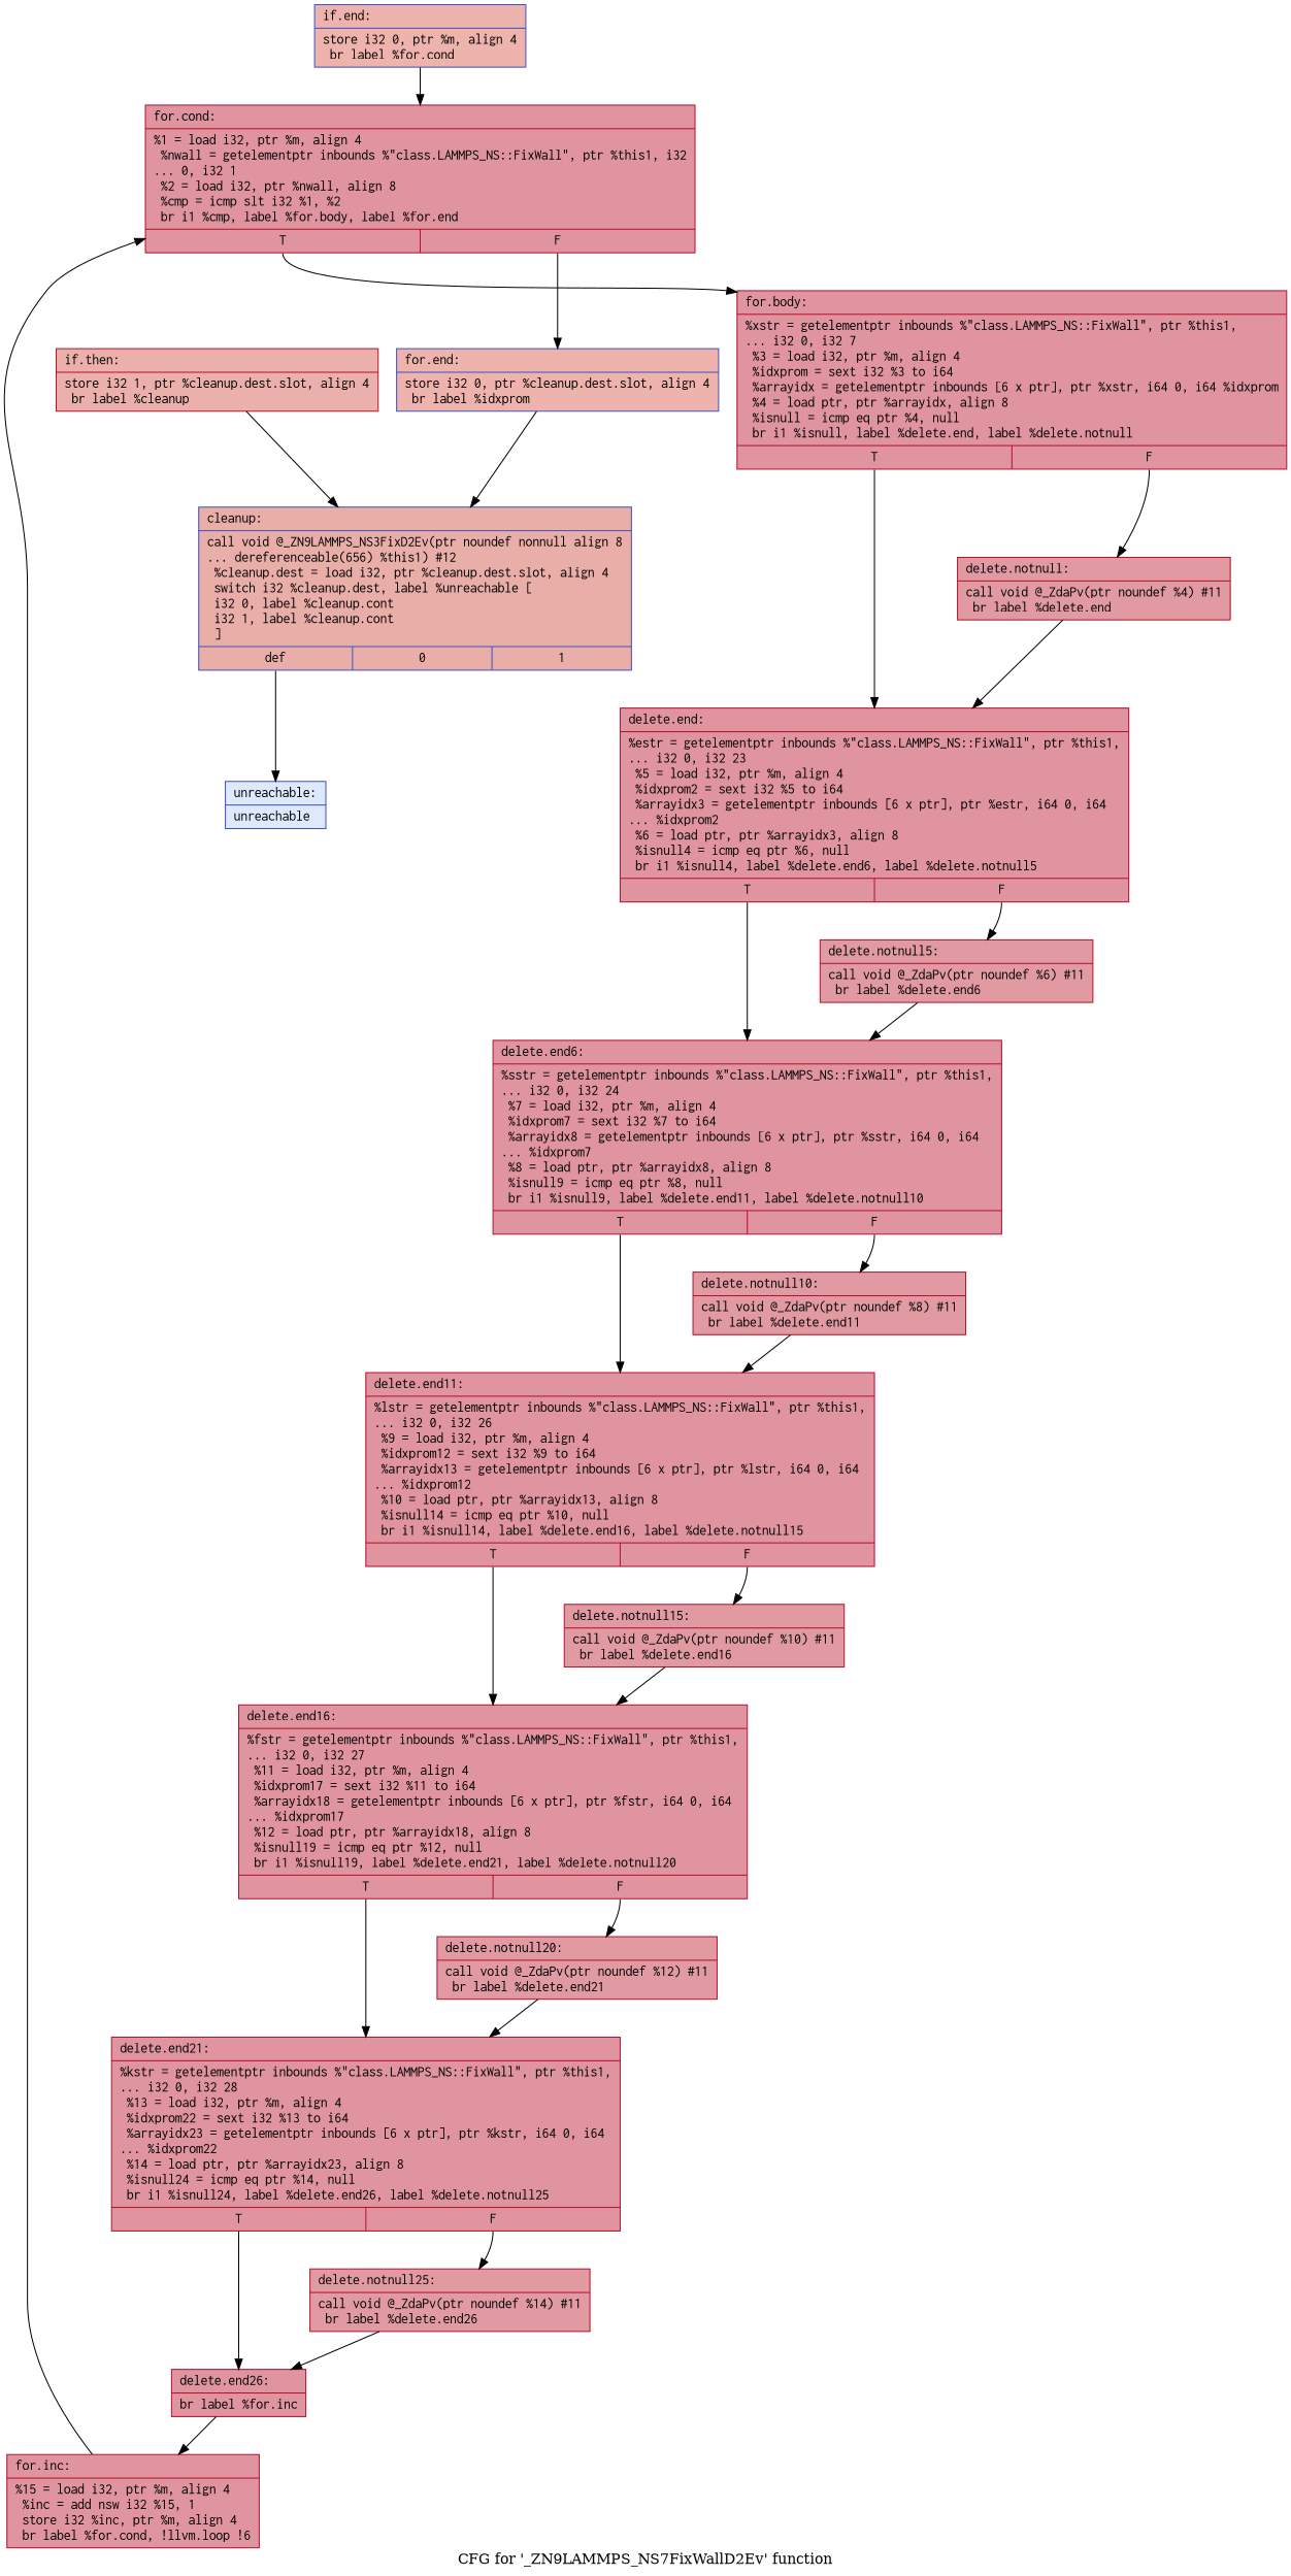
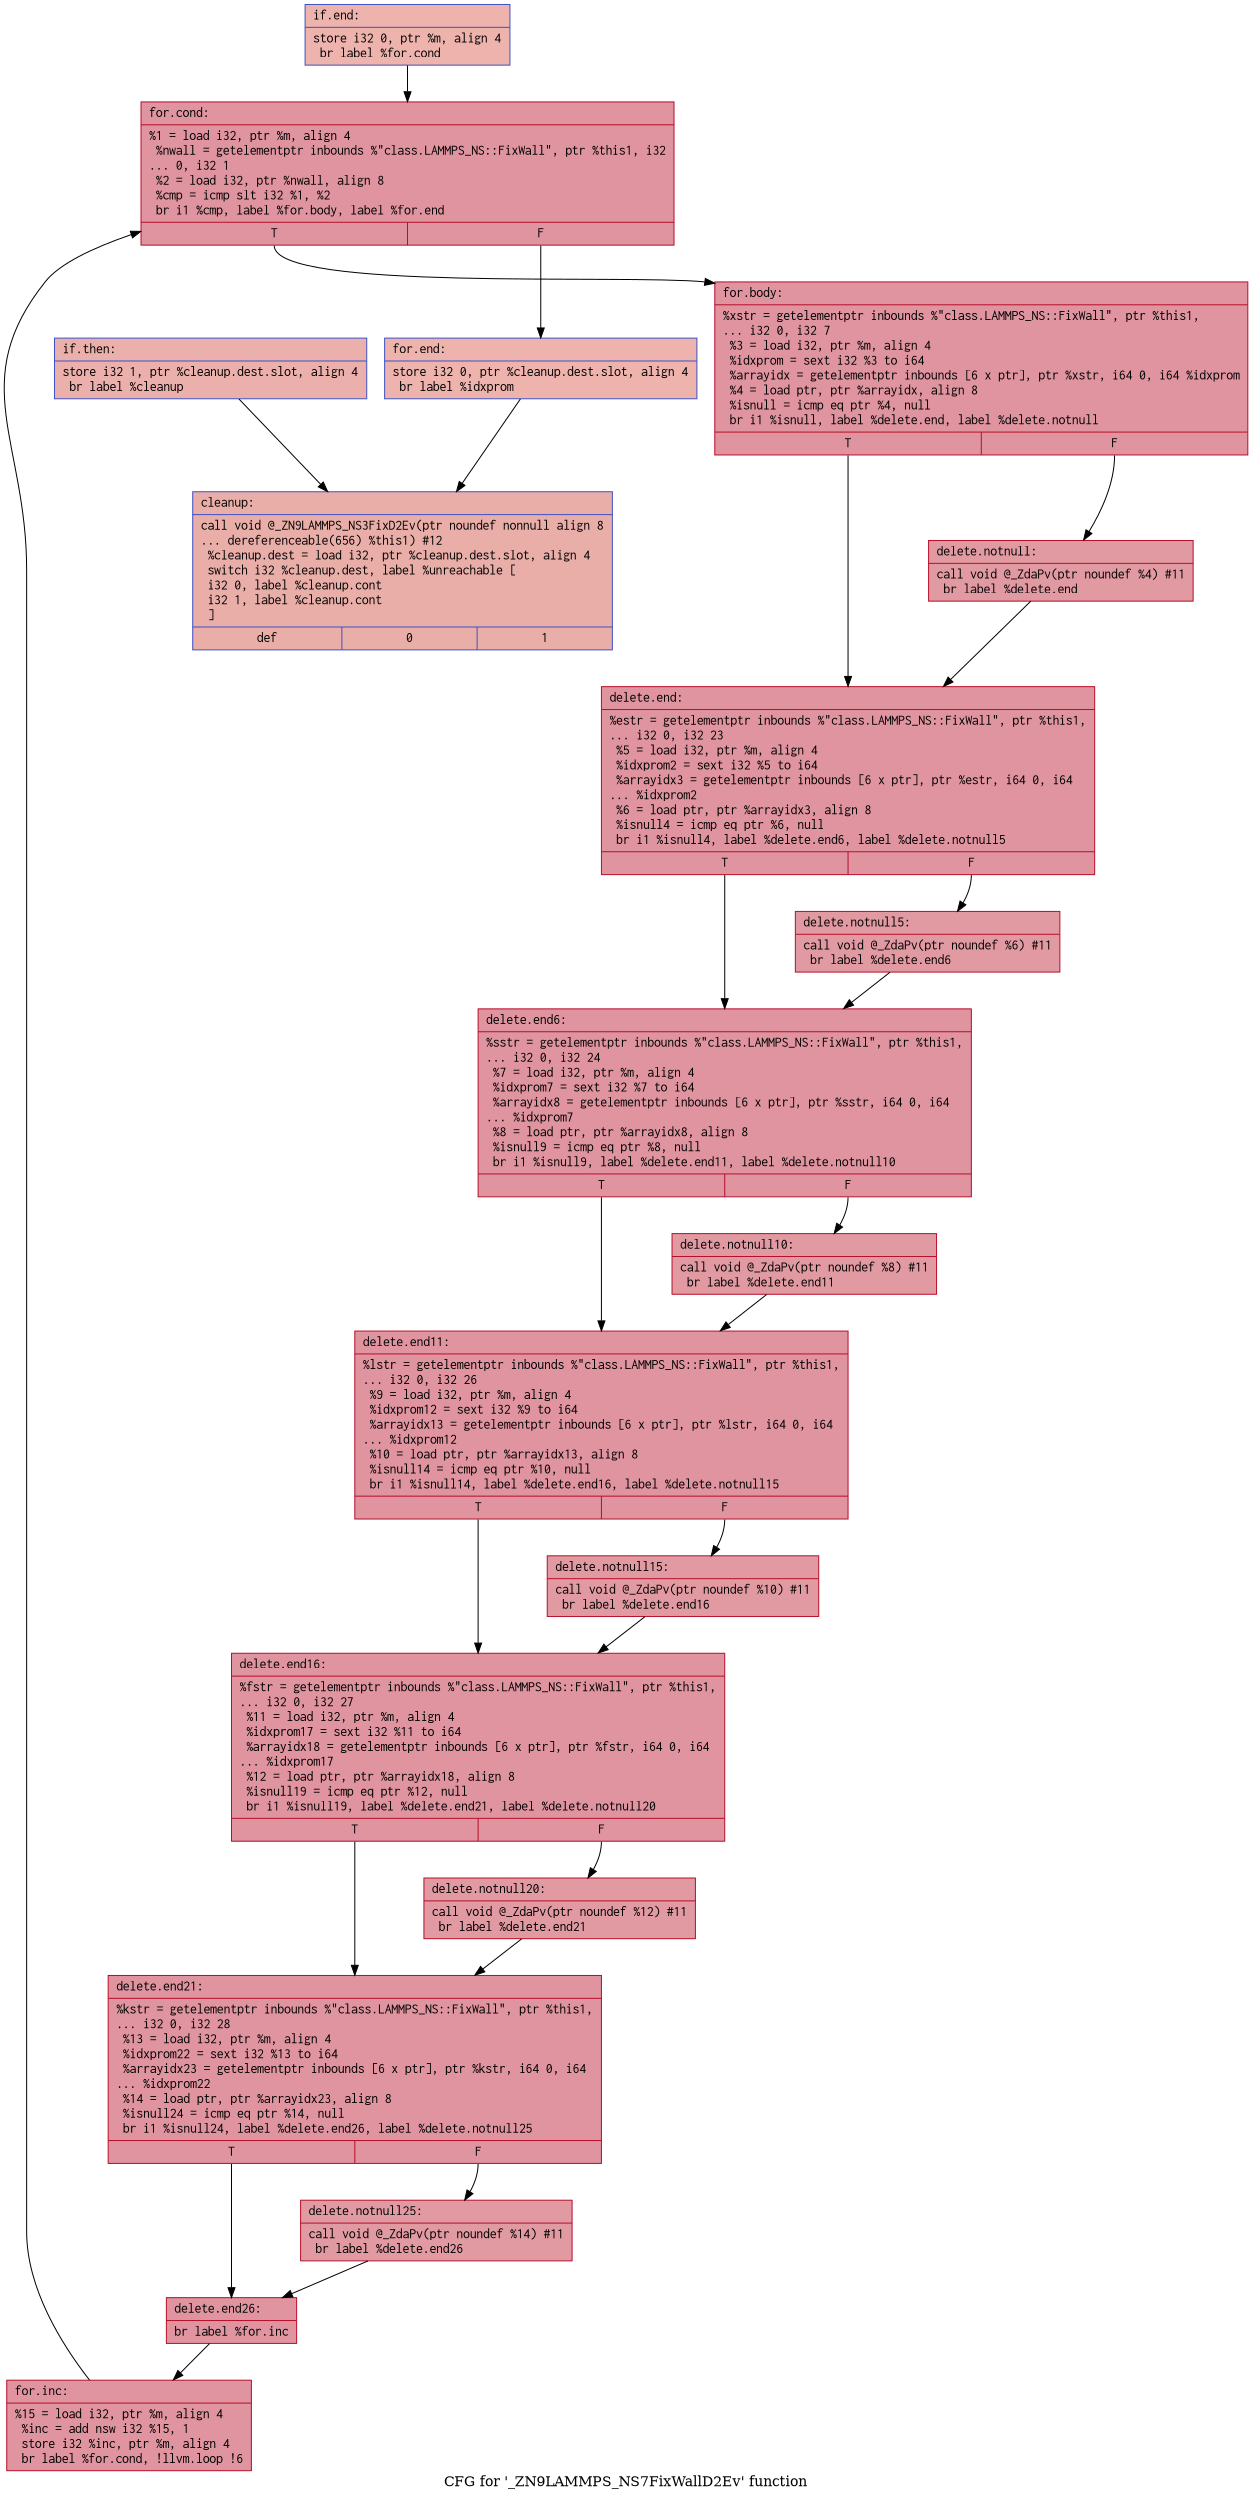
  digraph {
    label="CFG for '_ZN9LAMMPS_NS7FixWallD2Ev' function"
    node [color="#b70d28ff" fillcolor="#b70d2870" fontname=Courier shape=record style=filled]
-   n1 [fillcolor="#d24b4070" label="{if.then:\l|  store i32 1, ptr %cleanup.dest.slot, align 4\l  br label %cleanup\l}"]
+   n1 [color="#3d50c3ff" fillcolor="#d24b4070" label="{if.then:\l|  store i32 1, ptr %cleanup.dest.slot, align 4\l  br label %cleanup\l}"]
    n2 [color="#3d50c3ff" fillcolor="#d0473d70" label="{cleanup:\l|  call void @_ZN9LAMMPS_NS3FixD2Ev(ptr noundef nonnull align 8\l... dereferenceable(656) %this1) #12\l  %cleanup.dest = load i32, ptr %cleanup.dest.slot, align 4\l  switch i32 %cleanup.dest, label %unreachable [\l    i32 0, label %cleanup.cont\l    i32 1, label %cleanup.cont\l  ]\l|{<s0>def|<s1>0|<s2>1}}"]
    n3 [color="#3d50c3ff" fillcolor="#d6524470" label="{if.end:\l|  store i32 0, ptr %m, align 4\l  br label %for.cond\l}"]
    n4 [label="{for.cond:\l|  %1 = load i32, ptr %m, align 4\l  %nwall = getelementptr inbounds %\"class.LAMMPS_NS::FixWall\", ptr %this1, i32\l... 0, i32 1\l  %2 = load i32, ptr %nwall, align 8\l  %cmp = icmp slt i32 %1, %2\l  br i1 %cmp, label %for.body, label %for.end\l|{<s0>T|<s1>F}}"]
-   n5 [color="#3d50c3ff" fillcolor="#b5cdfa70" label="{unreachable:\l|  unreachable\l}"]
    n6 [label="{for.body:\l|  %xstr = getelementptr inbounds %\"class.LAMMPS_NS::FixWall\", ptr %this1,\l... i32 0, i32 7\l  %3 = load i32, ptr %m, align 4\l  %idxprom = sext i32 %3 to i64\l  %arrayidx = getelementptr inbounds [6 x ptr], ptr %xstr, i64 0, i64 %idxprom\l  %4 = load ptr, ptr %arrayidx, align 8\l  %isnull = icmp eq ptr %4, null\l  br i1 %isnull, label %delete.end, label %delete.notnull\l|{<s0>T|<s1>F}}"]
    n7 [color="#3d50c3ff" fillcolor="#d6524470" label="{for.end:\l|  store i32 0, ptr %cleanup.dest.slot, align 4\l  br label %idxprom\l}"]
    n8 [label="{delete.end:\l|  %estr = getelementptr inbounds %\"class.LAMMPS_NS::FixWall\", ptr %this1,\l... i32 0, i32 23\l  %5 = load i32, ptr %m, align 4\l  %idxprom2 = sext i32 %5 to i64\l  %arrayidx3 = getelementptr inbounds [6 x ptr], ptr %estr, i64 0, i64\l... %idxprom2\l  %6 = load ptr, ptr %arrayidx3, align 8\l  %isnull4 = icmp eq ptr %6, null\l  br i1 %isnull4, label %delete.end6, label %delete.notnull5\l|{<s0>T|<s1>F}}"]
    n9 [fillcolor="#bb1b2c70" label="{delete.notnull:\l|  call void @_ZdaPv(ptr noundef %4) #11\l  br label %delete.end\l}"]
    n10 [label="{delete.end6:\l|  %sstr = getelementptr inbounds %\"class.LAMMPS_NS::FixWall\", ptr %this1,\l... i32 0, i32 24\l  %7 = load i32, ptr %m, align 4\l  %idxprom7 = sext i32 %7 to i64\l  %arrayidx8 = getelementptr inbounds [6 x ptr], ptr %sstr, i64 0, i64\l... %idxprom7\l  %8 = load ptr, ptr %arrayidx8, align 8\l  %isnull9 = icmp eq ptr %8, null\l  br i1 %isnull9, label %delete.end11, label %delete.notnull10\l|{<s0>T|<s1>F}}"]
    n11 [fillcolor="#bb1b2c70" label="{delete.notnull5:\l|  call void @_ZdaPv(ptr noundef %6) #11\l  br label %delete.end6\l}"]
    n12 [label="{delete.end11:\l|  %lstr = getelementptr inbounds %\"class.LAMMPS_NS::FixWall\", ptr %this1,\l... i32 0, i32 26\l  %9 = load i32, ptr %m, align 4\l  %idxprom12 = sext i32 %9 to i64\l  %arrayidx13 = getelementptr inbounds [6 x ptr], ptr %lstr, i64 0, i64\l... %idxprom12\l  %10 = load ptr, ptr %arrayidx13, align 8\l  %isnull14 = icmp eq ptr %10, null\l  br i1 %isnull14, label %delete.end16, label %delete.notnull15\l|{<s0>T|<s1>F}}"]
    n13 [fillcolor="#bb1b2c70" label="{delete.notnull10:\l|  call void @_ZdaPv(ptr noundef %8) #11\l  br label %delete.end11\l}"]
    n14 [label="{delete.end16:\l|  %fstr = getelementptr inbounds %\"class.LAMMPS_NS::FixWall\", ptr %this1,\l... i32 0, i32 27\l  %11 = load i32, ptr %m, align 4\l  %idxprom17 = sext i32 %11 to i64\l  %arrayidx18 = getelementptr inbounds [6 x ptr], ptr %fstr, i64 0, i64\l... %idxprom17\l  %12 = load ptr, ptr %arrayidx18, align 8\l  %isnull19 = icmp eq ptr %12, null\l  br i1 %isnull19, label %delete.end21, label %delete.notnull20\l|{<s0>T|<s1>F}}"]
    n15 [fillcolor="#bb1b2c70" label="{delete.notnull15:\l|  call void @_ZdaPv(ptr noundef %10) #11\l  br label %delete.end16\l}"]
    n16 [label="{delete.end21:\l|  %kstr = getelementptr inbounds %\"class.LAMMPS_NS::FixWall\", ptr %this1,\l... i32 0, i32 28\l  %13 = load i32, ptr %m, align 4\l  %idxprom22 = sext i32 %13 to i64\l  %arrayidx23 = getelementptr inbounds [6 x ptr], ptr %kstr, i64 0, i64\l... %idxprom22\l  %14 = load ptr, ptr %arrayidx23, align 8\l  %isnull24 = icmp eq ptr %14, null\l  br i1 %isnull24, label %delete.end26, label %delete.notnull25\l|{<s0>T|<s1>F}}"]
    n17 [fillcolor="#bb1b2c70" label="{delete.notnull20:\l|  call void @_ZdaPv(ptr noundef %12) #11\l  br label %delete.end21\l}"]
    n18 [label="{delete.end26:\l|  br label %for.inc\l}"]
    n19 [fillcolor="#bb1b2c70" label="{delete.notnull25:\l|  call void @_ZdaPv(ptr noundef %14) #11\l  br label %delete.end26\l}"]
    n20 [label="{for.inc:\l|  %15 = load i32, ptr %m, align 4\l  %inc = add nsw i32 %15, 1\l  store i32 %inc, ptr %m, align 4\l  br label %for.cond, !llvm.loop !6\l}"]
    n1 -> n2
-   n2 -> n5 [tailport=s0]
    n3 -> n4
    n4 -> n6 [tailport=s0]
    n4 -> n7 [tailport=s1]
    n6 -> n8 [tailport=s0]
    n6 -> n9 [tailport=s1]
    n7 -> n2
    n8 -> n10 [tailport=s0]
    n8 -> n11 [tailport=s1]
    n9 -> n8
    n10 -> n12 [tailport=s0]
    n10 -> n13 [tailport=s1]
    n11 -> n10
    n12 -> n14 [tailport=s0]
    n12 -> n15 [tailport=s1]
    n13 -> n12
    n14 -> n16 [tailport=s0]
    n14 -> n17 [tailport=s1]
    n15 -> n14
    n16 -> n18 [tailport=s0]
    n16 -> n19 [tailport=s1]
    n17 -> n16
    n18 -> n20
    n19 -> n18
    n20 -> n4
  }
